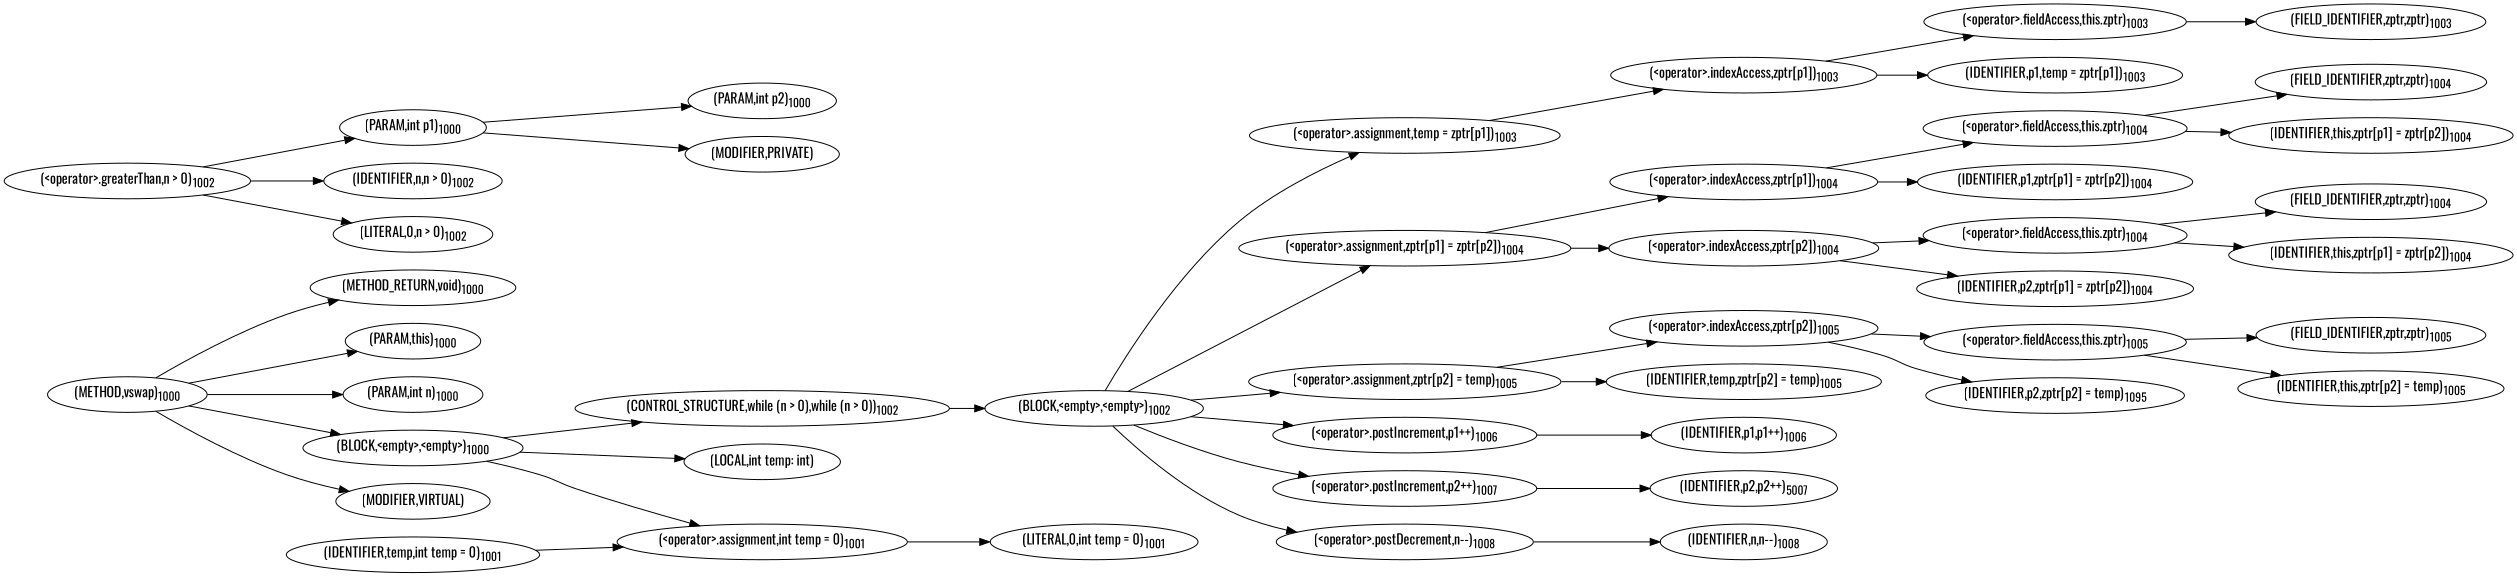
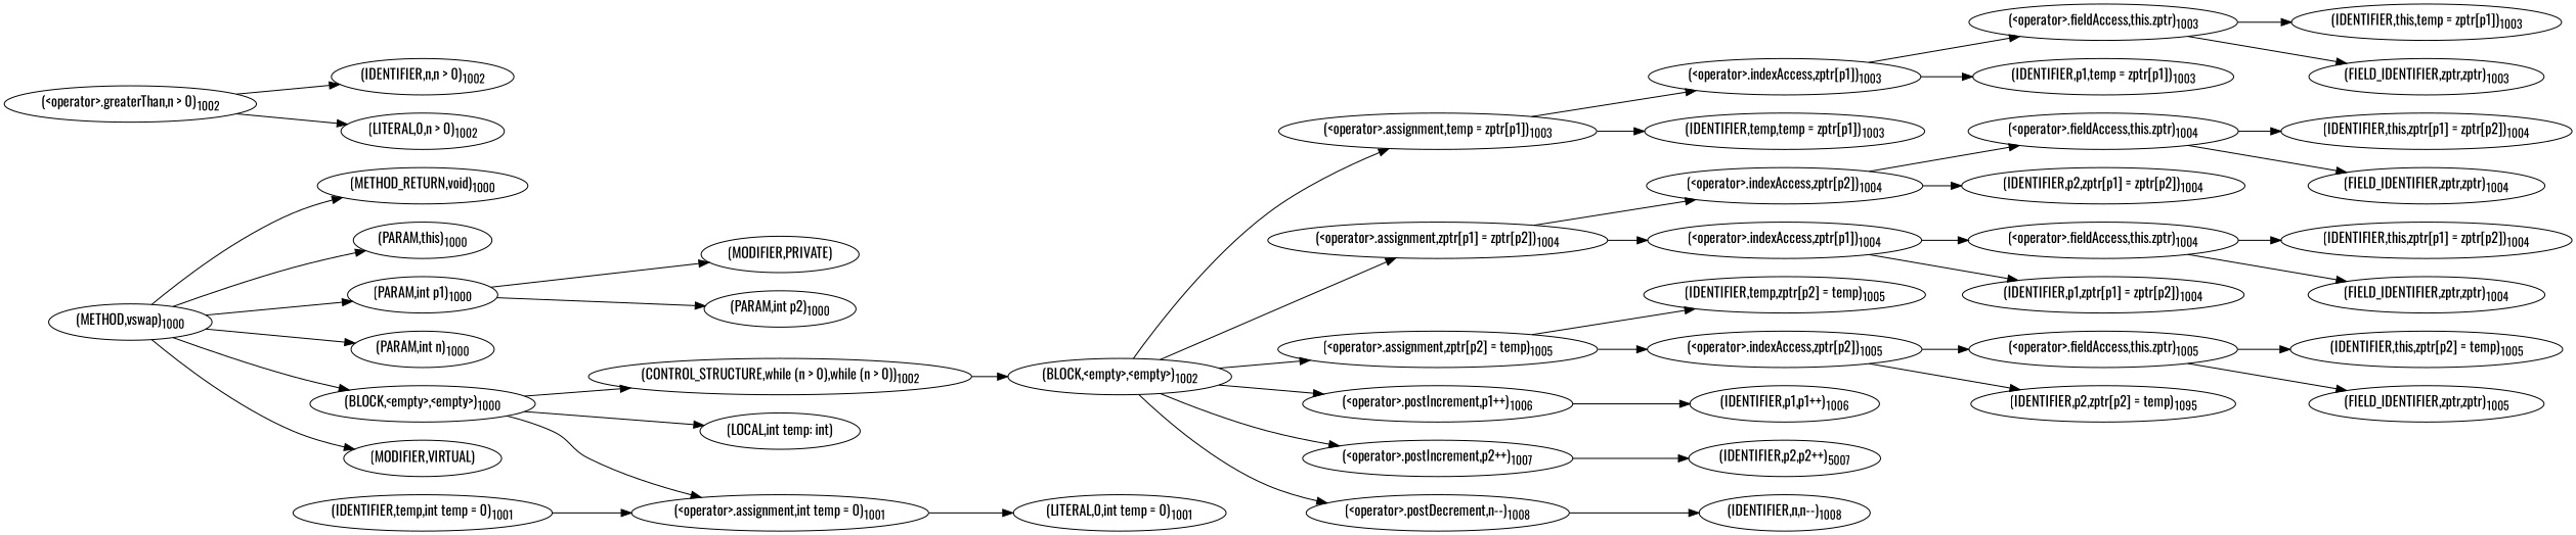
  digraph {
    fontname=Oswald
    rankdir=LR
    node [fontname=Oswald]
    edge [fontname=Oswald]
    n1 [label=<(METHOD,vswap)<SUB>1000</SUB>>]
    n2 [label=<(PARAM,this)<SUB>1000</SUB>>]
    n3 [label=<(PARAM,int p1)<SUB>1000</SUB>>]
    n4 [label=<(PARAM,int n)<SUB>1000</SUB>>]
    n5 [label=<(BLOCK,&lt;empty&gt;,&lt;empty&gt;)<SUB>1000</SUB>>]
    n6 [label=<(MODIFIER,VIRTUAL)>]
    n7 [label=<(METHOD_RETURN,void)<SUB>1000</SUB>>]
    n8 [label=<(PARAM,int p2)<SUB>1000</SUB>>]
    n9 [label=<(MODIFIER,PRIVATE)>]
    n10 [label=<(LOCAL,int temp: int)>]
    n11 [label=<(&lt;operator&gt;.assignment,int temp = 0)<SUB>1001</SUB>>]
    n12 [label=<(CONTROL_STRUCTURE,while (n &gt; 0),while (n &gt; 0))<SUB>1002</SUB>>]
    n13 [label=<(LITERAL,0,int temp = 0)<SUB>1001</SUB>>]
    n14 [label=<(BLOCK,&lt;empty&gt;,&lt;empty&gt;)<SUB>1002</SUB>>]
    n15 [label=<(IDENTIFIER,temp,int temp = 0)<SUB>1001</SUB>>]
    n16 [label=<(&lt;operator&gt;.greaterThan,n &gt; 0)<SUB>1002</SUB>>]
    n17 [label=<(IDENTIFIER,n,n &gt; 0)<SUB>1002</SUB>>]
    n18 [label=<(LITERAL,0,n &gt; 0)<SUB>1002</SUB>>]
    n19 [label=<(&lt;operator&gt;.assignment,temp = zptr[p1])<SUB>1003</SUB>>]
    n20 [label=<(&lt;operator&gt;.assignment,zptr[p1] = zptr[p2])<SUB>1004</SUB>>]
    n21 [label=<(&lt;operator&gt;.assignment,zptr[p2] = temp)<SUB>1005</SUB>>]
    n22 [label=<(&lt;operator&gt;.postIncrement,p1++)<SUB>1006</SUB>>]
    n23 [label=<(&lt;operator&gt;.postIncrement,p2++)<SUB>1007</SUB>>]
    n24 [label=<(&lt;operator&gt;.postDecrement,n--)<SUB>1008</SUB>>]
+   n25 [label=<(IDENTIFIER,temp,temp = zptr[p1])<SUB>1003</SUB>>]
    n26 [label=<(&lt;operator&gt;.indexAccess,zptr[p1])<SUB>1003</SUB>>]
    n27 [label=<(&lt;operator&gt;.indexAccess,zptr[p1])<SUB>1004</SUB>>]
    n28 [label=<(&lt;operator&gt;.indexAccess,zptr[p2])<SUB>1004</SUB>>]
    n29 [label=<(&lt;operator&gt;.indexAccess,zptr[p2])<SUB>1005</SUB>>]
    n30 [label=<(IDENTIFIER,temp,zptr[p2] = temp)<SUB>1005</SUB>>]
    n31 [label=<(IDENTIFIER,p1,p1++)<SUB>1006</SUB>>]
    n32 [label=<(IDENTIFIER,p2,p2++)<SUB>5007</SUB>>]
    n33 [label=<(IDENTIFIER,n,n--)<SUB>1008</SUB>>]
    n34 [label=<(&lt;operator&gt;.fieldAccess,this.zptr)<SUB>1003</SUB>>]
    n35 [label=<(IDENTIFIER,p1,temp = zptr[p1])<SUB>1003</SUB>>]
+   n36 [label=<(IDENTIFIER,this,temp = zptr[p1])<SUB>1003</SUB>>]
    n37 [label=<(FIELD_IDENTIFIER,zptr,zptr)<SUB>1003</SUB>>]
    n38 [label=<(&lt;operator&gt;.fieldAccess,this.zptr)<SUB>1004</SUB>>]
    n39 [label=<(IDENTIFIER,p1,zptr[p1] = zptr[p2])<SUB>1004</SUB>>]
    n40 [label=<(&lt;operator&gt;.fieldAccess,this.zptr)<SUB>1004</SUB>>]
    n41 [label=<(IDENTIFIER,p2,zptr[p1] = zptr[p2])<SUB>1004</SUB>>]
    n42 [label=<(IDENTIFIER,this,zptr[p1] = zptr[p2])<SUB>1004</SUB>>]
    n43 [label=<(FIELD_IDENTIFIER,zptr,zptr)<SUB>1004</SUB>>]
    n44 [label=<(IDENTIFIER,this,zptr[p1] = zptr[p2])<SUB>1004</SUB>>]
    n45 [label=<(FIELD_IDENTIFIER,zptr,zptr)<SUB>1004</SUB>>]
    n46 [label=<(&lt;operator&gt;.fieldAccess,this.zptr)<SUB>1005</SUB>>]
    n47 [label=<(IDENTIFIER,p2,zptr[p2] = temp)<SUB>1095</SUB>>]
    n48 [label=<(IDENTIFIER,this,zptr[p2] = temp)<SUB>1005</SUB>>]
    n49 [label=<(FIELD_IDENTIFIER,zptr,zptr)<SUB>1005</SUB>>]
    n1 -> n2
-   n16 -> n3
+   n1 -> n3
    n1 -> n4
    n1 -> n5
    n1 -> n6
    n1 -> n7
    n3 -> n8
    n3 -> n9
    n5 -> n10
    n5 -> n11
    n5 -> n12
    n11 -> n13
    n12 -> n14
    n14 -> n19
    n14 -> n20
    n14 -> n21
    n14 -> n22
    n14 -> n23
    n14 -> n24
    n15 -> n11
    n16 -> n17
    n16 -> n18
+   n19 -> n25
    n19 -> n26
    n20 -> n27
    n20 -> n28
    n21 -> n29
    n21 -> n30
    n22 -> n31
    n23 -> n32
    n24 -> n33
    n26 -> n34
    n26 -> n35
    n27 -> n38
    n27 -> n39
    n28 -> n40
    n28 -> n41
    n29 -> n46
    n29 -> n47
+   n34 -> n36
    n34 -> n37
    n38 -> n42
    n38 -> n43
    n40 -> n44
    n40 -> n45
    n46 -> n48
    n46 -> n49
  }
